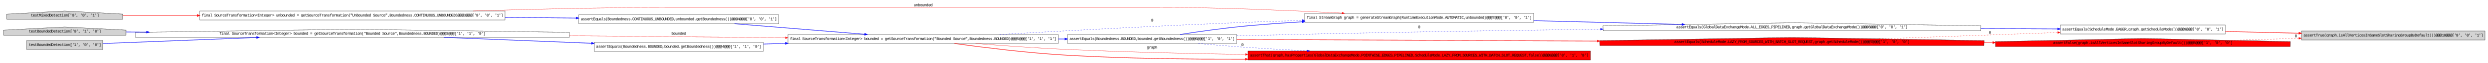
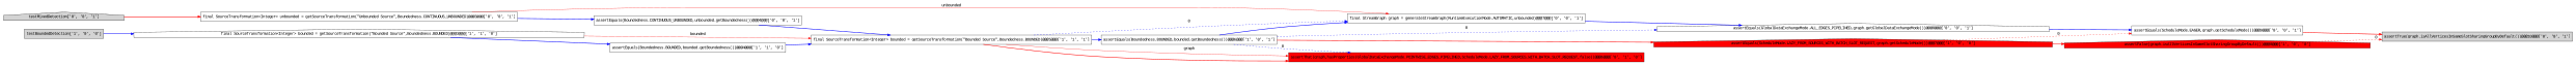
  digraph {
    rankdir=LR
    fontname="Liberation Mono"
    node [fillcolor=white shape=box style=filled fontname="Liberation Mono"]
    edge [style=bold color=blue fontname="Liberation Mono"]
    n1 [fillcolor=lightgray label="assertTrue(graph.isAllVerticesInSameSlotSharingGroupByDefault())@@@10@@@['0', '0', '1']"]
    n2 [label="final SourceTransformation<Integer> unbounded = getSourceTransformation(\"Unbounded Source\",Boundedness.CONTINUOUS_UNBOUNDED)@@@3@@@['0', '0', '1']"]
    n3 [label="final StreamGraph graph = generateStreamGraph(RuntimeExecutionMode.AUTOMATIC,unbounded)@@@7@@@['0', '0', '1']"]
    n4 [label="assertEquals(Boundedness.CONTINUOUS_UNBOUNDED,unbounded.getBoundedness())@@@4@@@['0', '0', '1']"]
-   n5 [fillcolor=lightgray label="testBoundedDetection['0', '1', '0']" shape=house]
    n6 [label="final SourceTransformation<Integer> bounded = getSourceTransformation(\"Bounded Source\",Boundedness.BOUNDED)@@@3@@@['1', '1', '0']" shape=house]
    n7 [label="assertEquals(ScheduleMode.EAGER,graph.getScheduleMode())@@@9@@@['0', '0', '1']"]
    n8 [label="assertEquals(Boundedness.BOUNDED,bounded.getBoundedness())@@@4@@@['1', '1', '0']"]
    n9 [label="final SourceTransformation<Integer> bounded = getSourceTransformation(\"Bounded Source\",Boundedness.BOUNDED)@@@5@@@['1', '1', '1']"]
    n10 [fillcolor=red label="assertThat(graph,hasProperties(GlobalDataExchangeMode.POINTWISE_EDGES_PIPELINED,ScheduleMode.LAZY_FROM_SOURCES_WITH_BATCH_SLOT_REQUEST,false))@@@6@@@['0', '1', '0']"]
    n11 [fillcolor=red label="assertFalse(graph.isAllVerticesInSameSlotSharingGroupByDefault())@@@8@@@['1', '0', '0']" shape=house]
    n12 [label="assertEquals(GlobalDataExchangeMode.ALL_EDGES_PIPELINED,graph.getGlobalDataExchangeMode())@@@8@@@['0', '0', '1']" shape=house]
    n13 [fillcolor=lightgray label="testBoundedDetection['1', '0', '0']"]
    n14 [label="assertEquals(Boundedness.BOUNDED,bounded.getBoundedness())@@@6@@@['1', '0', '1']"]
    n15 [fillcolor=lightgray label="testMixedDetection['0', '0', '1']" shape=house]
    n16 [fillcolor=red label="assertEquals(ScheduleMode.LAZY_FROM_SOURCES_WITH_BATCH_SLOT_REQUEST,graph.getScheduleMode())@@@7@@@['1', '0', '0']" shape=house]
    n2 -> n3 [label=unbounded style=solid color=red]
    n2 -> n4
    n3 -> n12
    n4 -> n9
-   n5 -> n6
    n6 -> n8
    n6 -> n9 [label=bounded style=solid color=red]
    n7 -> n1 [color=red]
    n8 -> n9
    n9 -> n3 [label=0 style=dashed]
    n9 -> n10 [label="graph" style=solid color=red]
    n9 -> n10 [color=red]
    n9 -> n14
    n11 -> n1 [label=0 style=dashed color=red]
    n12 -> n7
    n13 -> n6
    n14 -> n3
    n14 -> n10 [label=0 style=dashed]
    n14 -> n12 [label=0 style=dashed]
    n14 -> n16 [color=red]
    n15 -> n2 [color=red]
    n16 -> n7 [label=0 style=dashed color=red]
    n16 -> n11 [color=red]
  }
